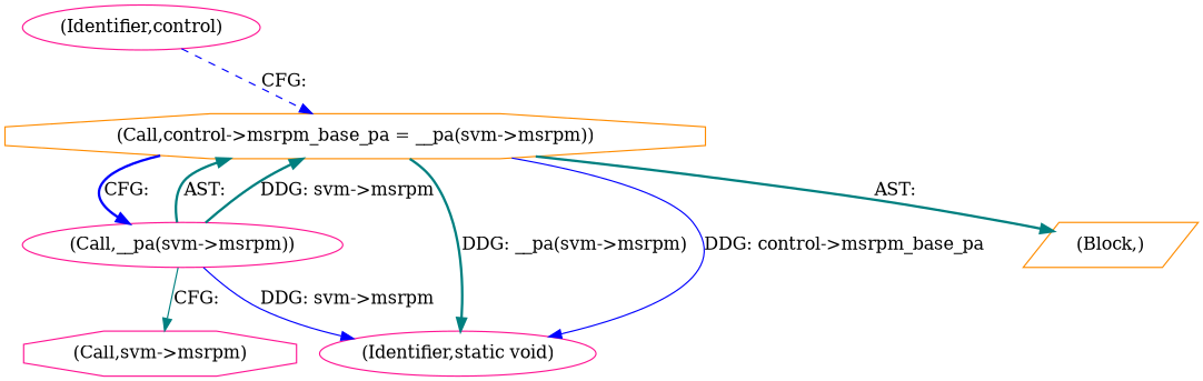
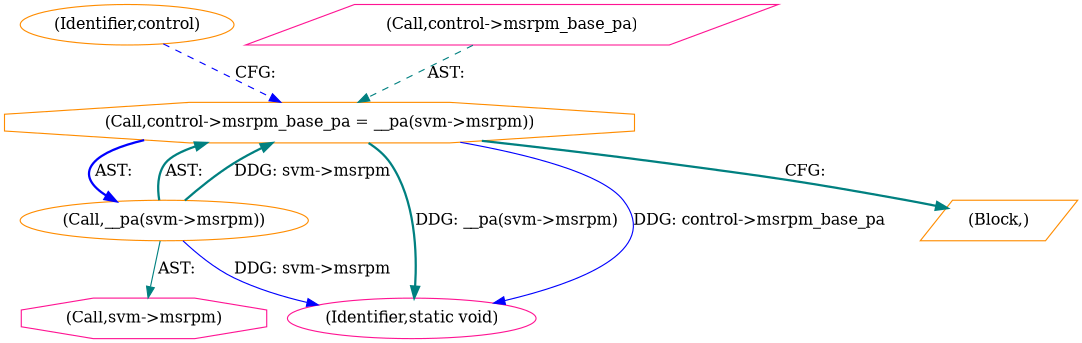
  digraph {
    node [color=deeppink shape=ellipse]
    edge [color=teal style=bold]
    n1 [color=darkorange label="(Call,control->msrpm_base_pa = __pa(svm->msrpm))" shape=octagon]
-   n2 [label="(Call,__pa(svm->msrpm))"]
+   n2 [color=darkorange label="(Call,__pa(svm->msrpm))"]
    n3 [label="(Identifier,static void)"]
    n4 [color=darkorange label="(Block,)" shape=parallelogram]
    n5 [label="(Call,svm->msrpm)" shape=octagon]
-   n6 [label="(Identifier,control)"]
-   n1 -> n2 [color=blue label="CFG: "]
+   n6 [color=darkorange label="(Identifier,control)"]
+   n7 [label="(Call,control->msrpm_base_pa)" shape=parallelogram]
+   n1 -> n2 [color=blue label="AST: "]
    n1 -> n3 [label="DDG: __pa(svm->msrpm)"]
    n1 -> n3 [color=blue label="DDG: control->msrpm_base_pa" style=solid]
-   n1 -> n4 [label="AST: "]
+   n1 -> n4 [label="CFG: "]
    n2 -> n1 [label="AST: "]
    n2 -> n1 [label="DDG: svm->msrpm"]
    n2 -> n3 [color=blue label="DDG: svm->msrpm" style=solid]
-   n2 -> n5 [label="CFG: " style=solid]
+   n2 -> n5 [label="AST: " style=solid]
    n6 -> n1 [color=blue label="CFG: " style=dashed]
+   n7 -> n1 [label="AST: " style=dashed]
  }
